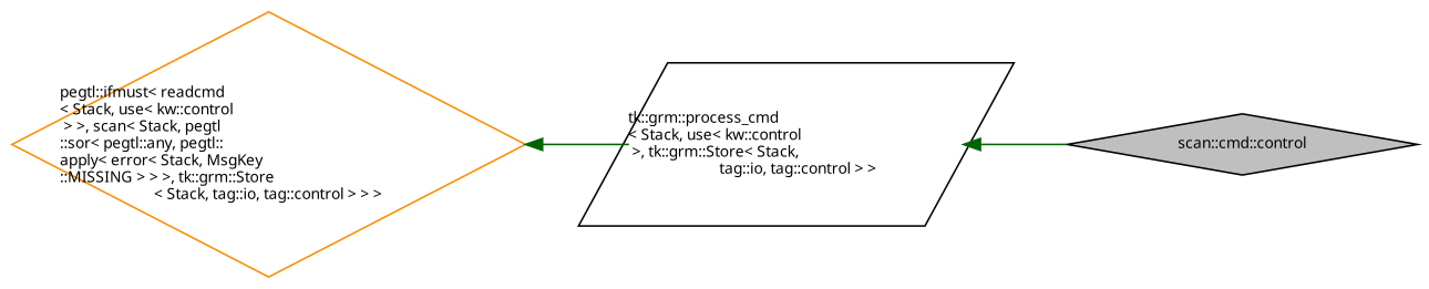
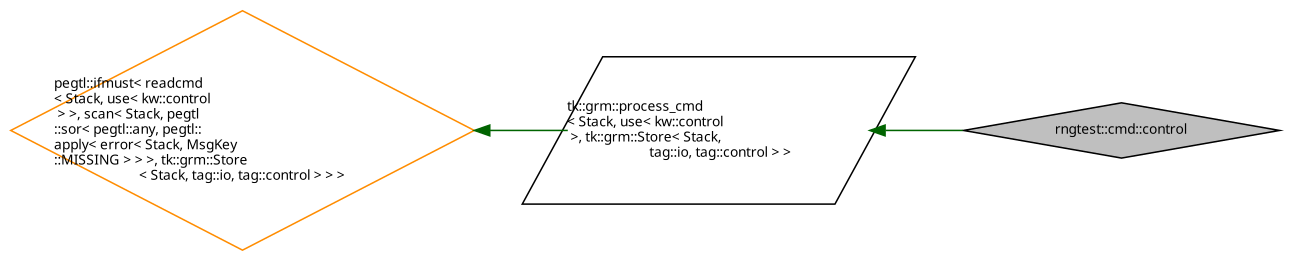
  digraph {
    rankdir=LR
    node [color=black fontname="sans-serif" fontsize=9 shape=diamond]
    edge [color=darkgreen dir=back fontname="sans-serif" fontsize=9 labelfontname="sans-serif" labelfontsize=9 style=solid]
-   n1 [fillcolor=grey75 fontcolor=black height=0.2 label="scan::cmd::control" style=filled width=0.4]
+   n1 [fillcolor=grey75 fontcolor=black height=0.2 label="rngtest::cmd::control" style=filled width=0.4]
    n2 [height=0.2 label="tk::grm::process_cmd\l\< Stack, use\< kw::control\l \>, tk::grm::Store\< Stack,\l tag::io, tag::control \> \>" shape=parallelogram width=0.4]
    n3 [color=darkorange height=0.2 label="pegtl::ifmust\< readcmd\l\< Stack, use\< kw::control\l \> \>, scan\< Stack, pegtl\l::sor\< pegtl::any, pegtl::\lapply\< error\< Stack, MsgKey\l::MISSING \> \> \>, tk::grm::Store\l\< Stack, tag::io, tag::control \> \> \>" width=0.4]
    n2 -> n1
    n3 -> n2
  }
